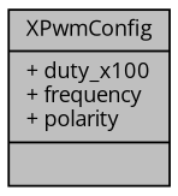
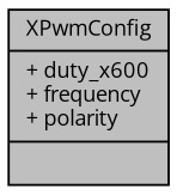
  digraph {
    fontname="Open Sans"
-   n1 [color=black fillcolor=grey75 fontcolor=black fontname="Open Sans" fontsize=10 height=0.2 label="{XPwmConfig\n|+ duty_x100\l+ frequency\l+ polarity\l|}" shape=record style=filled width=0.4]
+   n1 [color=black fillcolor=grey75 fontcolor=black fontname="Open Sans" fontsize=10 height=0.2 label="{XPwmConfig\n|+ duty_x600\l+ frequency\l+ polarity\l|}" shape=record style=filled width=0.4]
  }
